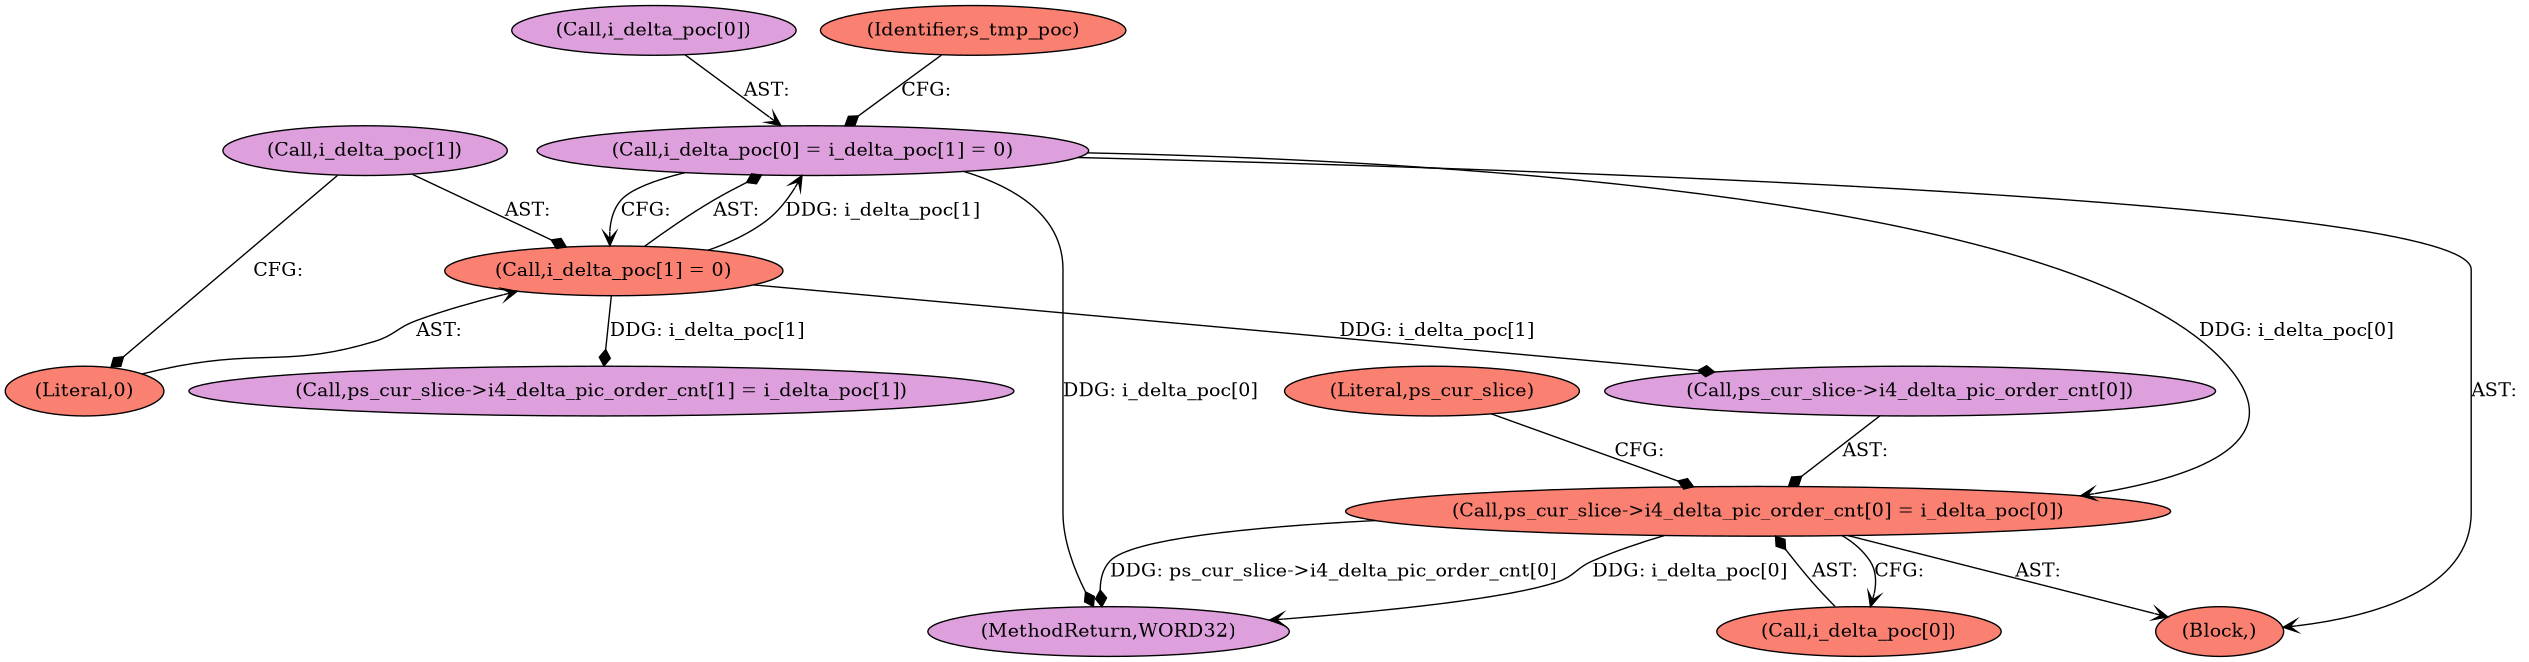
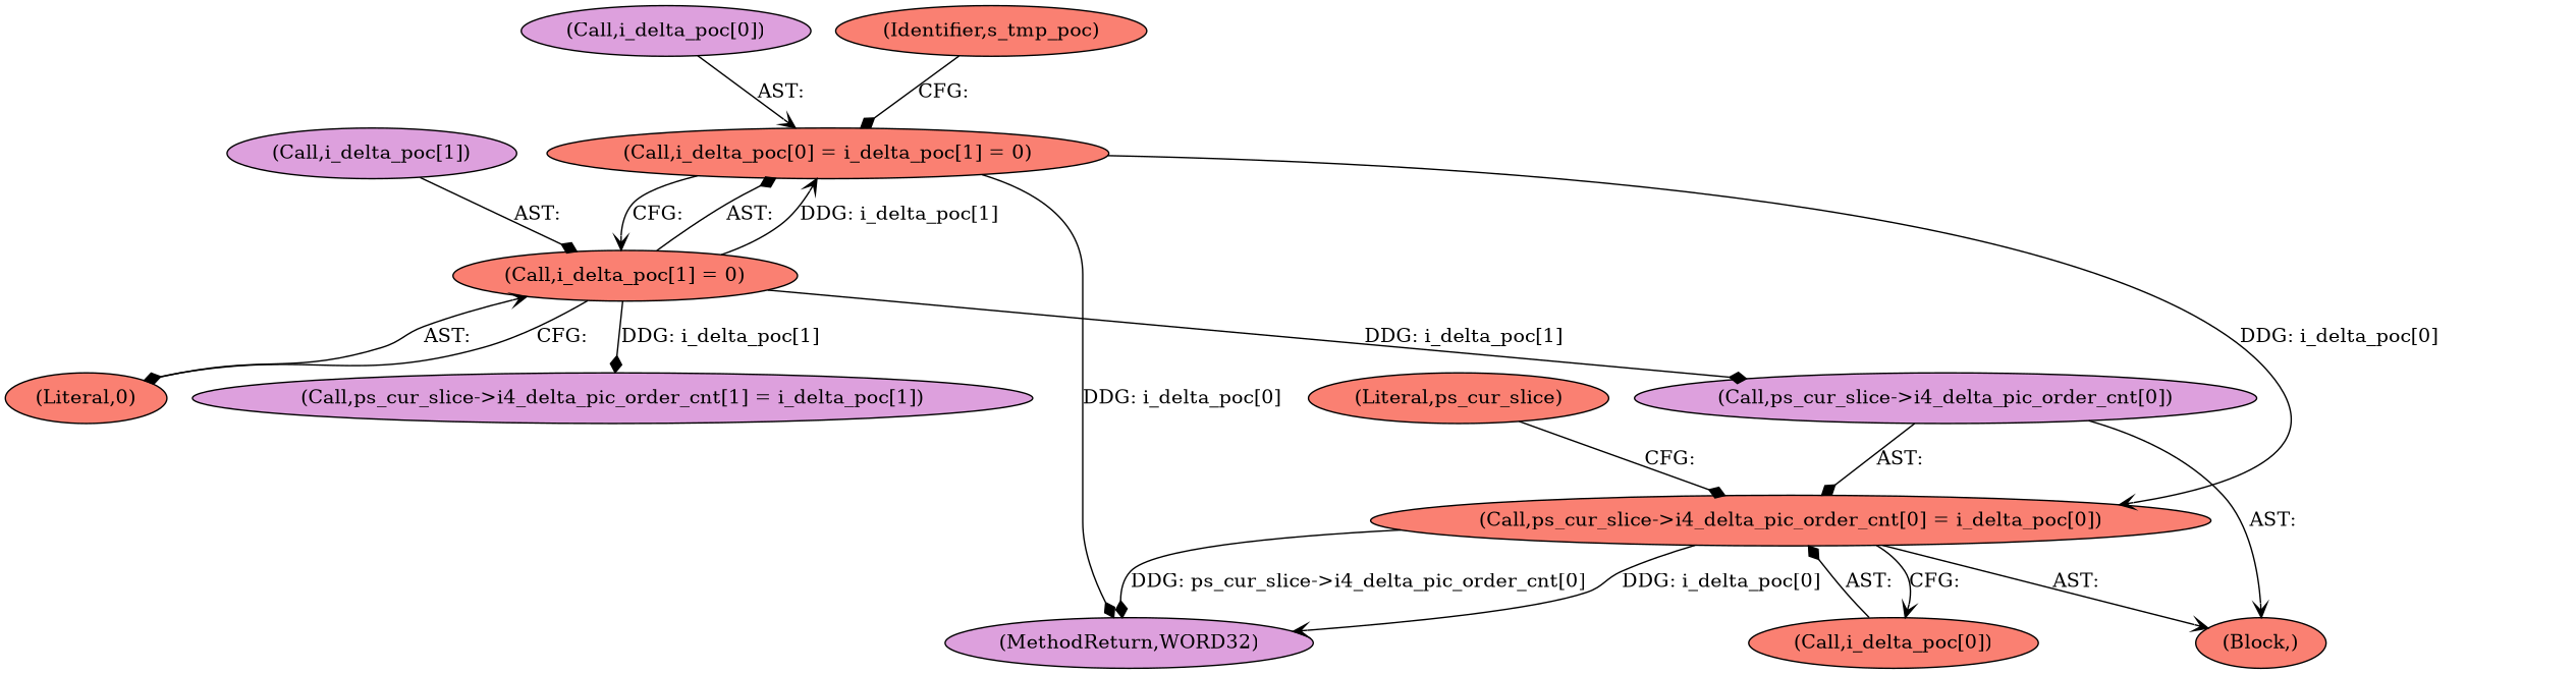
  digraph {
    node [fillcolor=salmon style=filled]
    edge [arrowhead=diamond]
-   n1 [fillcolor=plum label="(Call,i_delta_poc[0] = i_delta_poc[1] = 0)"]
+   n1 [label="(Call,i_delta_poc[0] = i_delta_poc[1] = 0)"]
    n2 [label="(Call,i_delta_poc[1] = 0)"]
    n3 [label="(Call,ps_cur_slice->i4_delta_pic_order_cnt[0] = i_delta_poc[0])"]
    n4 [fillcolor=plum label="(MethodReturn,WORD32)"]
    n5 [label="(Block,)"]
    n6 [fillcolor=plum label="(Call,ps_cur_slice->i4_delta_pic_order_cnt[1] = i_delta_poc[1])"]
    n7 [label="(Literal,0)"]
    n8 [fillcolor=plum label="(Call,ps_cur_slice->i4_delta_pic_order_cnt[0])"]
    n9 [label="(Call,i_delta_poc[0])"]
    n10 [label="(Literal,ps_cur_slice)"]
    n11 [fillcolor=plum label="(Call,i_delta_poc[0])"]
    n12 [fillcolor=plum label="(Call,i_delta_poc[1])"]
    n13 [label="(Identifier,s_tmp_poc)"]
    n1 -> n2 [arrowhead=vee label="CFG: "]
    n1 -> n3 [arrowhead=vee label="DDG: i_delta_poc[0]"]
    n1 -> n4 [label="DDG: i_delta_poc[0]"]
-   n1 -> n5 [arrowhead=vee label="AST: "]
+   n8 -> n5 [arrowhead=vee label="AST: "]
    n2 -> n1 [label="AST: "]
    n2 -> n1 [arrowhead=vee label="DDG: i_delta_poc[1]"]
    n2 -> n6 [label="DDG: i_delta_poc[1]"]
-   n12 -> n7 [label="CFG: "]
+   n2 -> n7 [label="CFG: "]
    n2 -> n8 [label="DDG: i_delta_poc[1]"]
    n3 -> n4 [label="DDG: ps_cur_slice->i4_delta_pic_order_cnt[0]"]
    n3 -> n4 [arrowhead=vee label="DDG: i_delta_poc[0]"]
    n3 -> n5 [arrowhead=vee label="AST: "]
    n3 -> n9 [arrowhead=vee label="CFG: "]
    n7 -> n2 [arrowhead=vee label="AST: "]
    n8 -> n3 [label="AST: "]
    n9 -> n3 [label="AST: "]
    n10 -> n3 [label="CFG: "]
    n11 -> n1 [arrowhead=vee label="AST: "]
    n12 -> n2 [label="AST: "]
    n13 -> n1 [label="CFG: "]
  }
